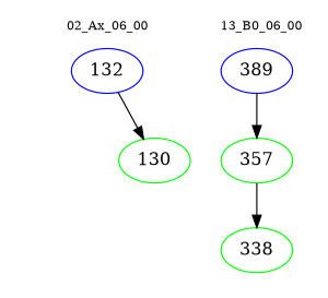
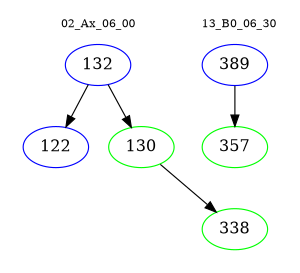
  digraph {
    node [color=blue]
    edge [color=black]
    n1 [label=132]
+   n2 [label=122]
    n3 [color=green label=130]
    n4 [color=green label=357]
    n5 [color=green label=338]
    n6 [label=389]
    subgraph cluster_1 {
      color=white
      fontsize=10
      label="02_Ax_06_00"
      n1
+     n2
      n3
    }
    subgraph cluster_2 {
      color=white
      fontsize=10
-     label="13_B0_06_00"
+     label="13_B0_06_30"
      n4
      n5
      n6
    }
+   n1 -> n2
    n1 -> n3
-   n4 -> n5
+   n3 -> n5
    n6 -> n4
  }
